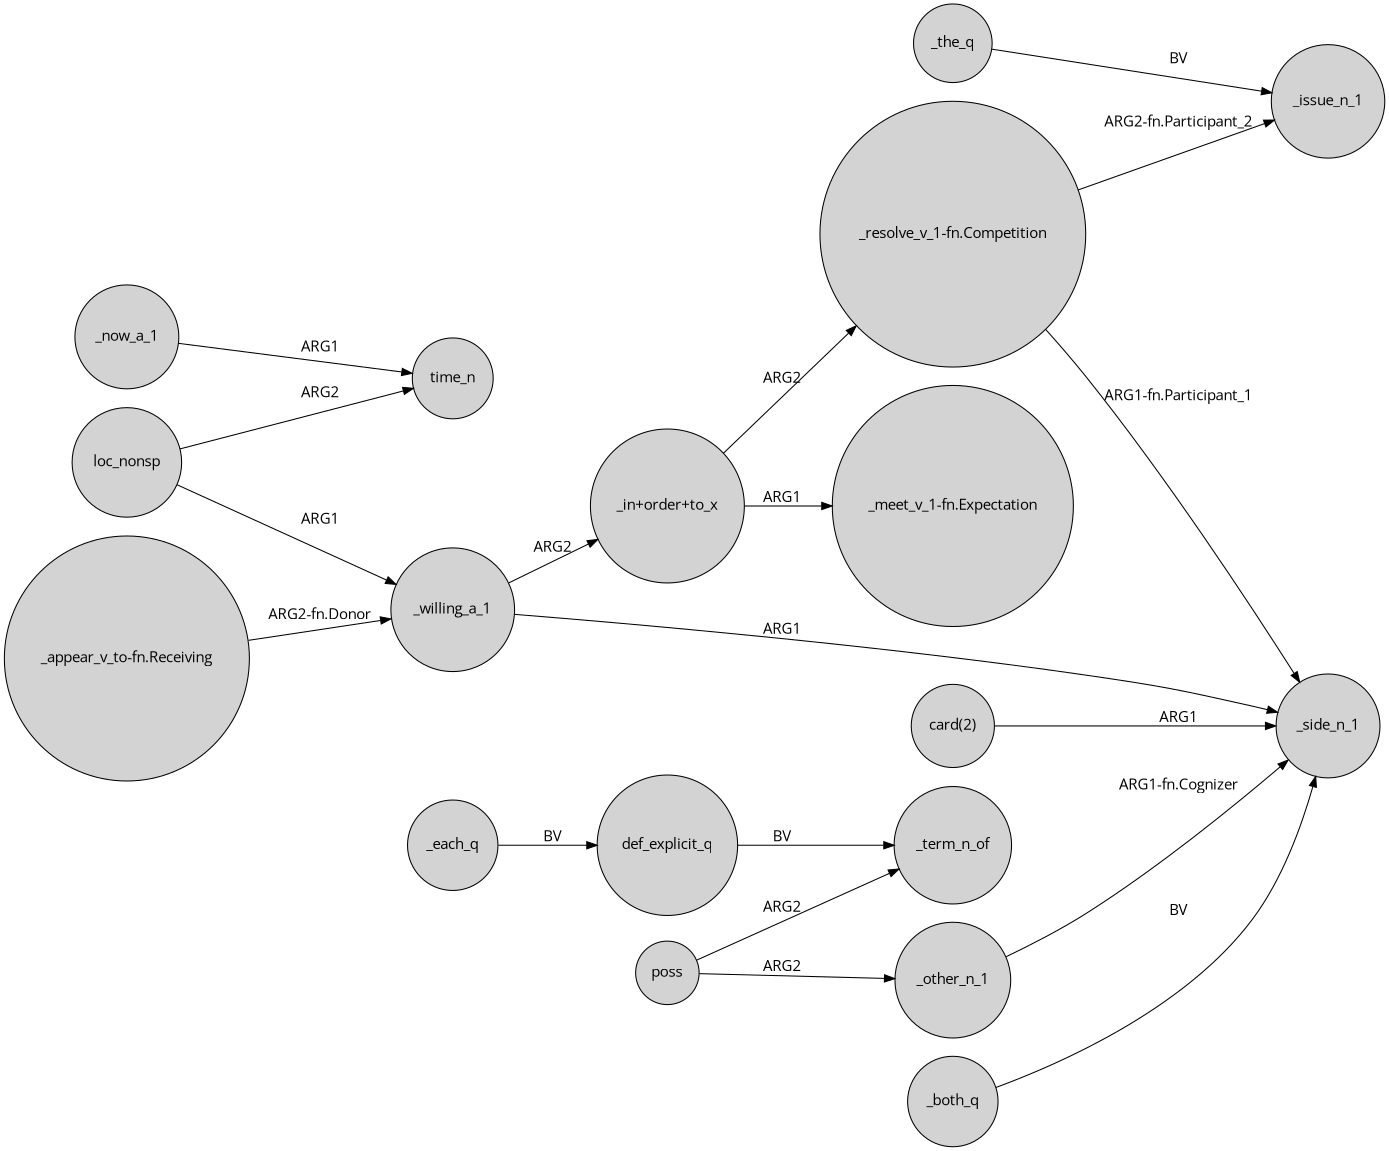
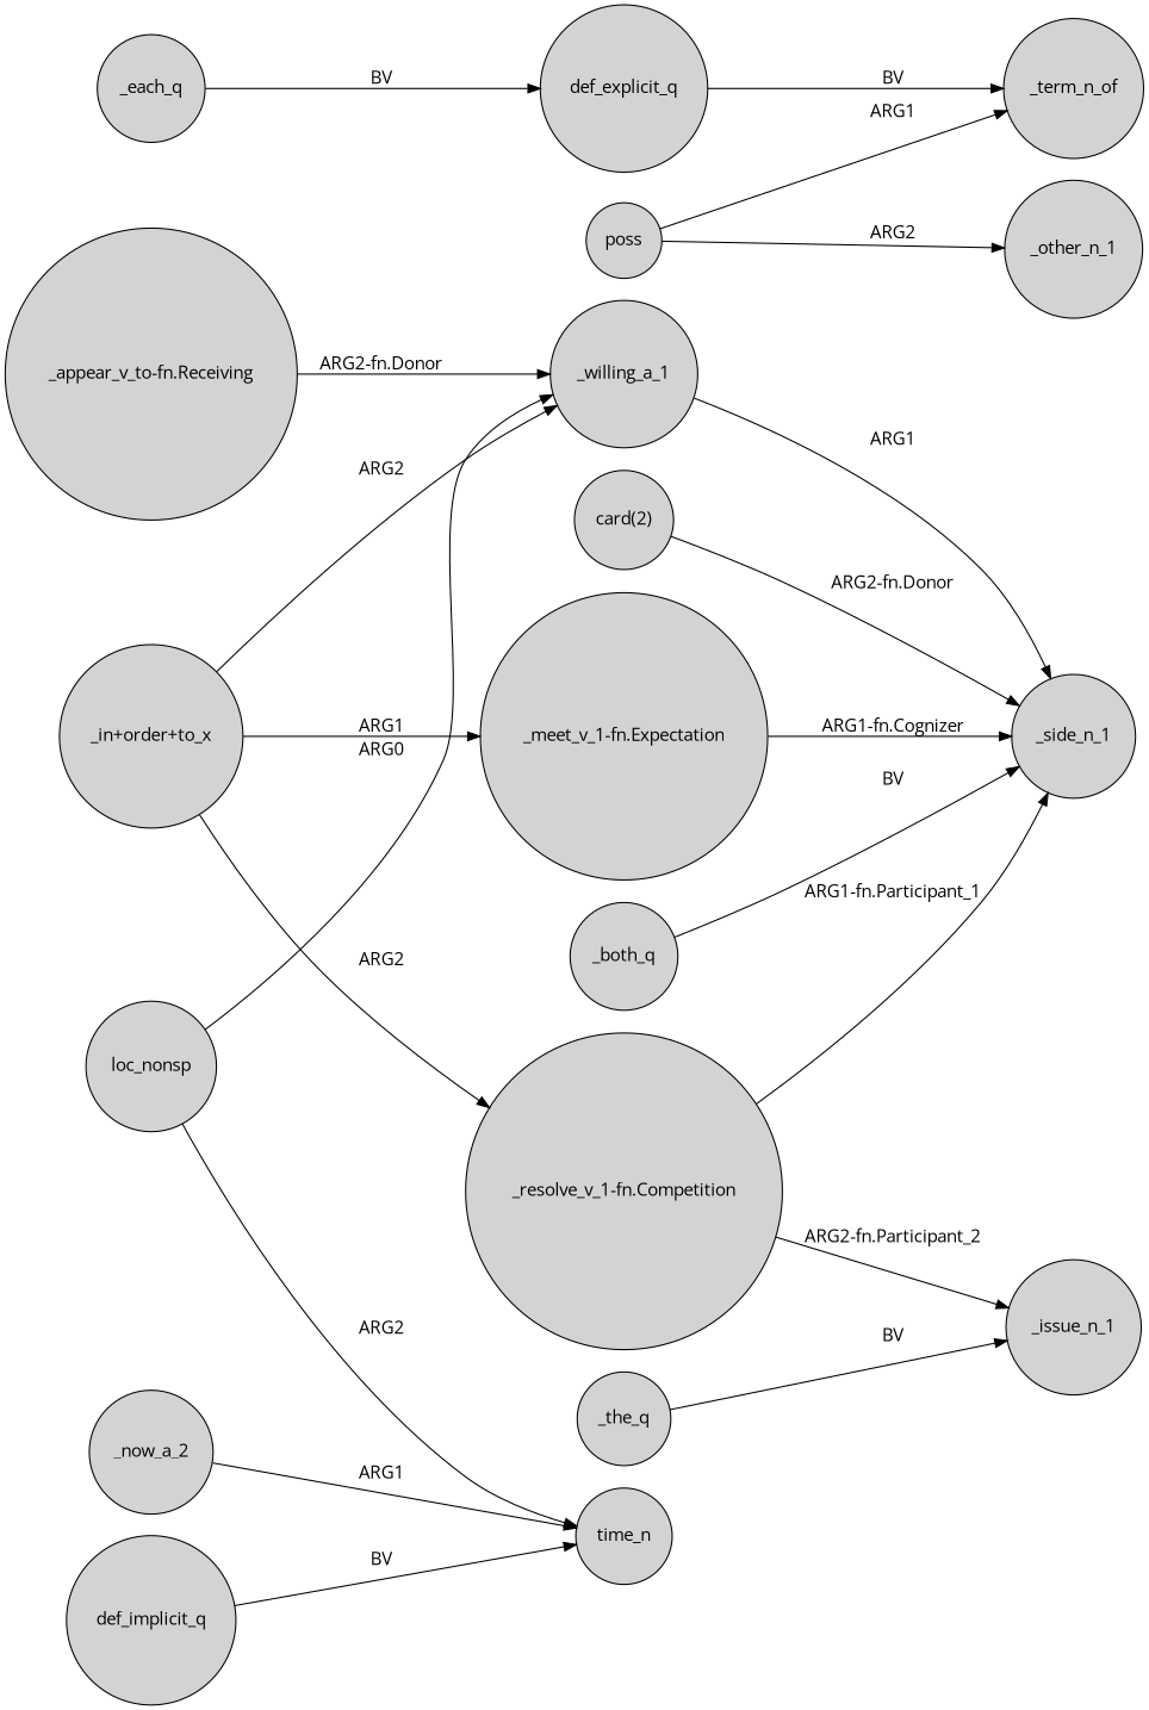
  digraph {
    fontname="Open Sans"
    rankdir=LR
    node [fontname="Open Sans" shape=circle style=filled]
    edge [fontname="Open Sans"]
    "card(2)"
    _side_n_1
    _willing_a_1
    "_in+order+to_x"
    "_meet_v_1-fn.Expectation"
    "_resolve_v_1-fn.Competition"
    _issue_n_1
    _both_q
    _each_q
    def_explicit_q
-   _now_a_1
+   _now_a_1 [label=_now_a_2]
    time_n
    loc_nonsp
    "_appear_v_to-fn.Receiving"
    _term_n_of
    poss
    _other_n_1
+   def_implicit_q
    _the_q
-   "card(2)" -> _side_n_1 [label=ARG1]
+   "card(2)" -> _side_n_1 [label="ARG2-fn.Donor"]
    _willing_a_1 -> _side_n_1 [label=ARG1]
-   _willing_a_1 -> "_in+order+to_x" [label=ARG2]
+   "_in+order+to_x" -> _willing_a_1 [label=ARG2]
    "_in+order+to_x" -> "_meet_v_1-fn.Expectation" [label=ARG1]
    "_in+order+to_x" -> "_resolve_v_1-fn.Competition" [label=ARG2]
-   _other_n_1 -> _side_n_1 [label="ARG1-fn.Cognizer"]
+   "_meet_v_1-fn.Expectation" -> _side_n_1 [label="ARG1-fn.Cognizer"]
    "_resolve_v_1-fn.Competition" -> _side_n_1 [label="ARG1-fn.Participant_1"]
    "_resolve_v_1-fn.Competition" -> _issue_n_1 [label="ARG2-fn.Participant_2"]
    _both_q -> _side_n_1 [label=BV]
    _each_q -> def_explicit_q [label=BV]
    def_explicit_q -> _term_n_of [label=BV]
    _now_a_1 -> time_n [label=ARG1]
-   loc_nonsp -> _willing_a_1 [label=ARG1]
+   loc_nonsp -> _willing_a_1 [label=ARG0]
    loc_nonsp -> time_n [label=ARG2]
    "_appear_v_to-fn.Receiving" -> _willing_a_1 [label="ARG2-fn.Donor"]
-   poss -> _term_n_of [label=ARG2]
+   poss -> _term_n_of [label=ARG1]
    poss -> _other_n_1 [label=ARG2]
+   def_implicit_q -> time_n [label=BV]
    _the_q -> _issue_n_1 [label=BV]
  }
